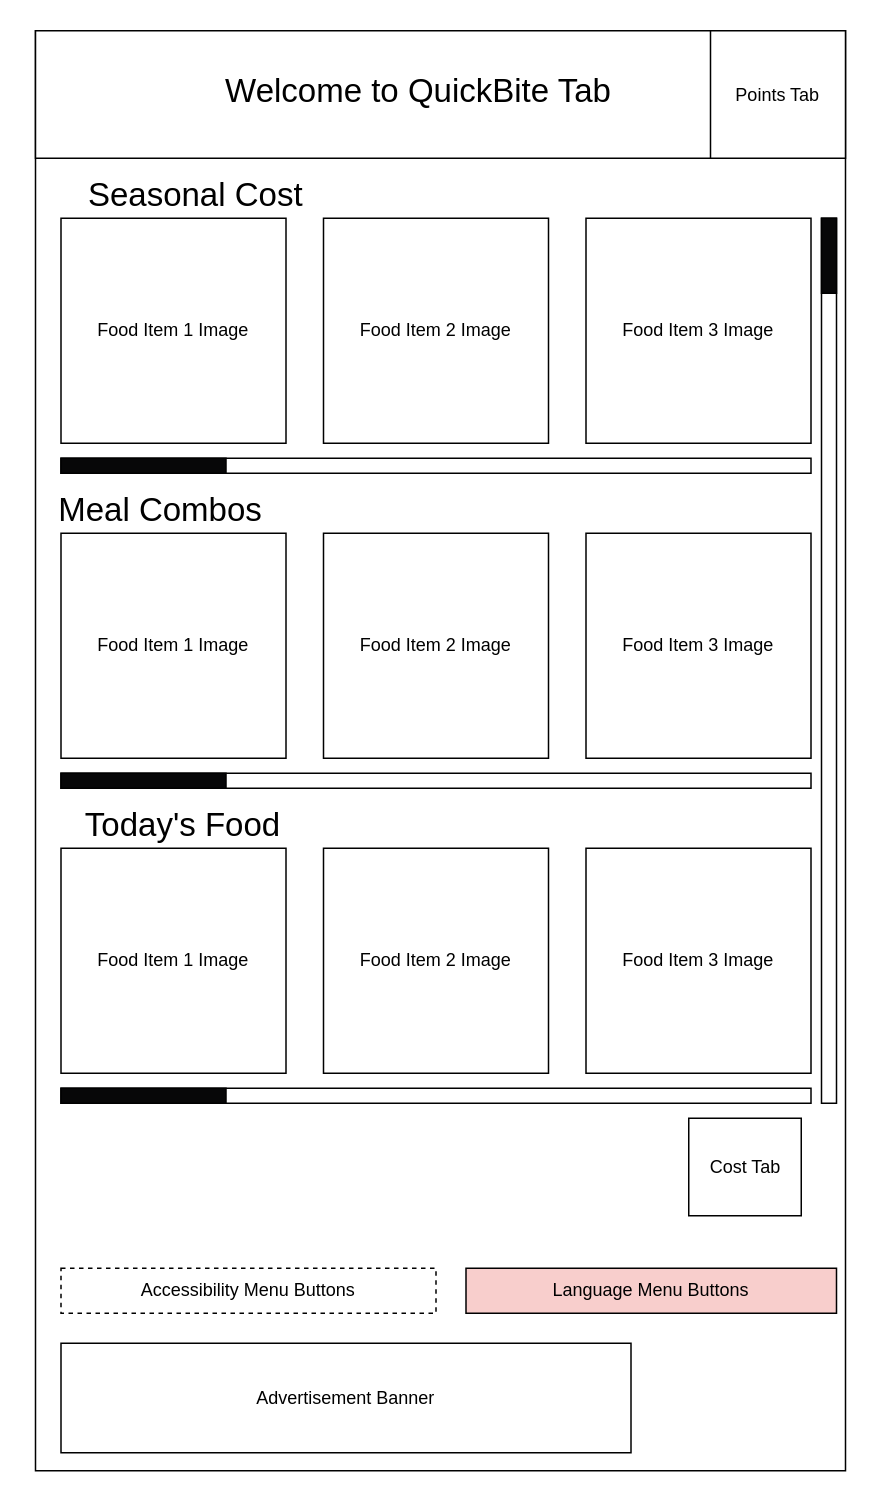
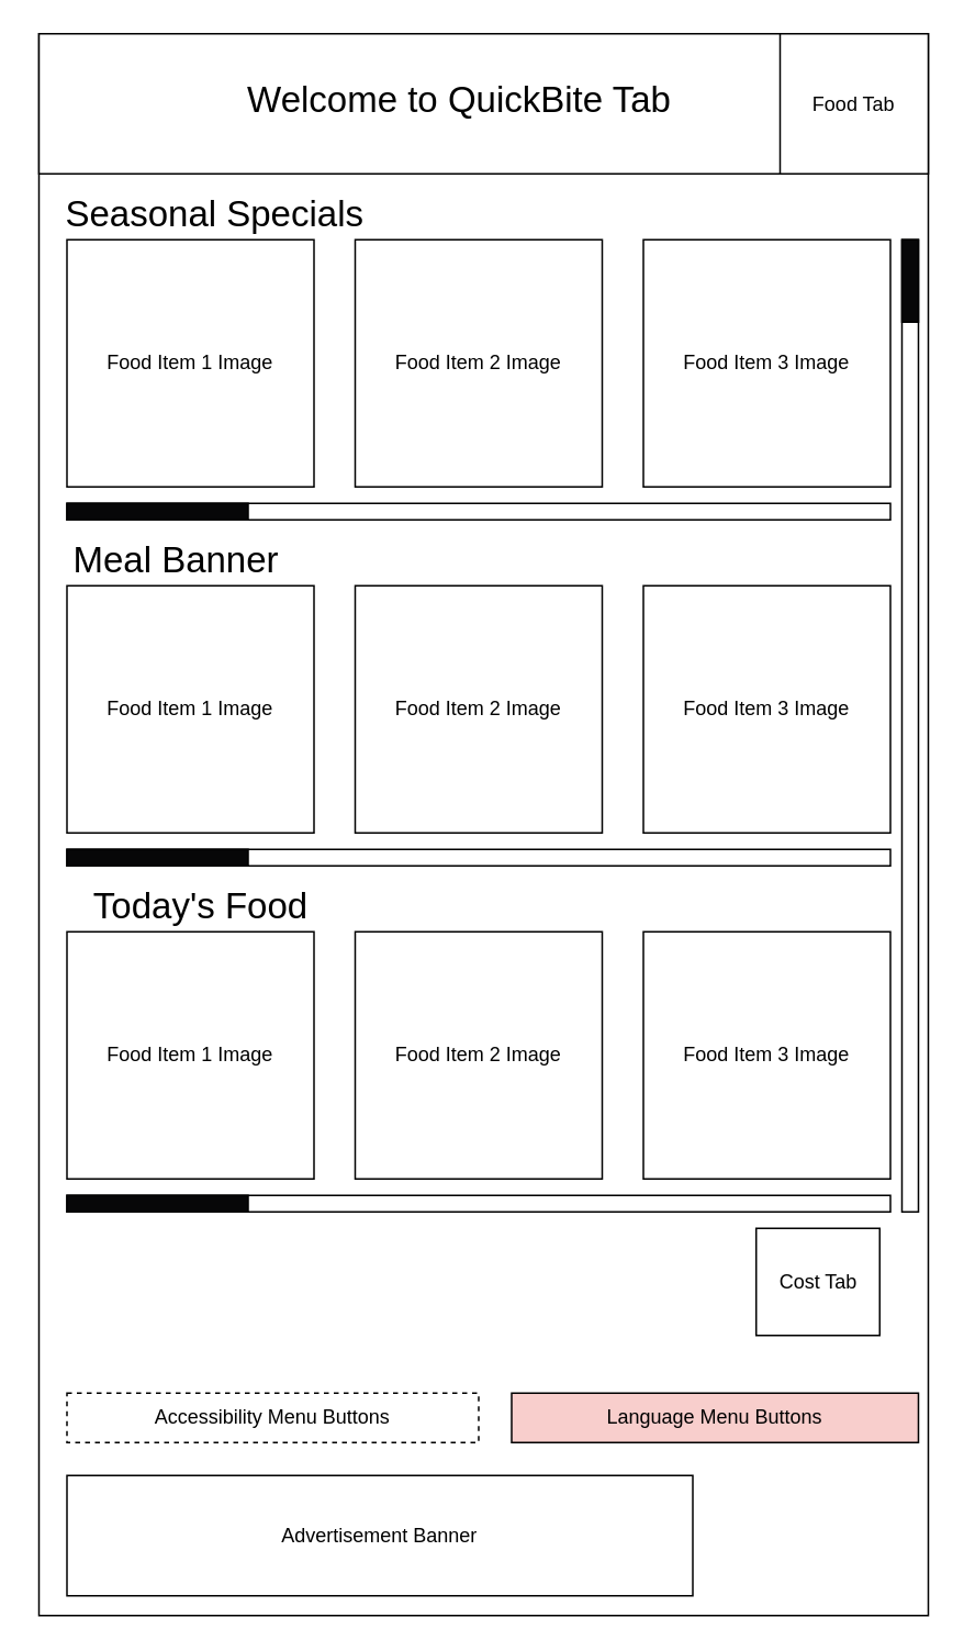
  <mxCell id="0" />
  <mxCell id="1" parent="0" />
  <mxCell id="2" value="" style="whiteSpace=wrap;html=1;" parent="1" vertex="1"><mxGeometry x="23" y="20" width="540" height="960" as="geometry" /></mxCell>
- <mxCell id="3" value="&lt;font style=&quot;font-size: 22px;&quot;&gt;Seasonal Cost&lt;/font&gt;" style="text;html=1;strokeColor=none;fillColor=none;align=center;verticalAlign=middle;whiteSpace=wrap;rounded=0;" vertex="1" parent="1"><mxGeometry x="20" y="115" width="220" height="30" as="geometry" /></mxCell>
+ <mxCell id="3" value="&lt;font style=&quot;font-size: 22px;&quot;&gt;Seasonal Specials&lt;/font&gt;" style="text;html=1;strokeColor=none;fillColor=none;align=center;verticalAlign=middle;whiteSpace=wrap;rounded=0;" vertex="1" parent="1"><mxGeometry x="20" y="115" width="220" height="30" as="geometry" /></mxCell>
  <mxCell id="4" value="Food Item 2 Image" style="whiteSpace=wrap;html=1;aspect=fixed;" vertex="1" parent="1"><mxGeometry x="215" y="145" width="150" height="150" as="geometry" /></mxCell>
  <mxCell id="5" value="" style="rounded=0;whiteSpace=wrap;html=1;" vertex="1" parent="1"><mxGeometry x="23" y="20" width="457" height="85" as="geometry" /></mxCell>
  <mxCell id="6" value="Food Item 3 Image" style="whiteSpace=wrap;html=1;aspect=fixed;" vertex="1" parent="1"><mxGeometry x="390" y="145" width="150" height="150" as="geometry" /></mxCell>
  <mxCell id="7" value="" style="rounded=0;whiteSpace=wrap;html=1;" vertex="1" parent="1"><mxGeometry x="40" y="305" width="500" height="10" as="geometry" /></mxCell>
  <mxCell id="8" value="Food Item 1 Image" style="whiteSpace=wrap;html=1;aspect=fixed;" vertex="1" parent="1"><mxGeometry x="40" y="145" width="150" height="150" as="geometry" /></mxCell>
  <mxCell id="9" value="" style="shape=image;html=1;verticalAlign=top;verticalLabelPosition=bottom;labelBackgroundColor=#ffffff;imageAspect=0;aspect=fixed;image=https://cdn1.iconfinder.com/data/icons/heroicons-solid/20/view-list-128.png" vertex="1" parent="1"><mxGeometry x="28" y="28" width="65" height="65" as="geometry" /></mxCell>
  <mxCell id="10" value="&lt;font style=&quot;font-size: 22px;&quot;&gt;Welcome to QuickBite Tab&lt;/font&gt;" style="text;html=1;strokeColor=none;fillColor=none;align=center;verticalAlign=middle;whiteSpace=wrap;rounded=0;" vertex="1" parent="1"><mxGeometry x="130" y="45.5" width="297" height="30" as="geometry" /></mxCell>
  <mxCell id="11" value="" style="rounded=0;whiteSpace=wrap;html=1;" vertex="1" parent="1"><mxGeometry x="547" y="145" width="10" height="590" as="geometry" /></mxCell>
  <mxCell id="12" value="" style="rounded=0;whiteSpace=wrap;html=1;labelBackgroundColor=#070708;fillColor=#070708;" vertex="1" parent="1"><mxGeometry x="547" y="145" width="10" height="50" as="geometry" /></mxCell>
  <mxCell id="13" value="" style="rounded=0;whiteSpace=wrap;html=1;labelBackgroundColor=#070708;fillColor=#070708;" vertex="1" parent="1"><mxGeometry x="40" y="305" width="110" height="10" as="geometry" /></mxCell>
  <mxCell id="14" value="Food Item 2 Image" style="whiteSpace=wrap;html=1;aspect=fixed;" vertex="1" parent="1"><mxGeometry x="215" y="355" width="150" height="150" as="geometry" /></mxCell>
  <mxCell id="15" value="Food Item 3 Image" style="whiteSpace=wrap;html=1;aspect=fixed;" vertex="1" parent="1"><mxGeometry x="390" y="355" width="150" height="150" as="geometry" /></mxCell>
  <mxCell id="16" value="Food Item 1 Image" style="whiteSpace=wrap;html=1;aspect=fixed;" vertex="1" parent="1"><mxGeometry x="40" y="355" width="150" height="150" as="geometry" /></mxCell>
  <mxCell id="17" value="" style="rounded=0;whiteSpace=wrap;html=1;" vertex="1" parent="1"><mxGeometry x="40" y="515" width="500" height="10" as="geometry" /></mxCell>
  <mxCell id="18" value="" style="rounded=0;whiteSpace=wrap;html=1;labelBackgroundColor=#070708;fillColor=#070708;" vertex="1" parent="1"><mxGeometry x="40" y="515" width="110" height="10" as="geometry" /></mxCell>
- <mxCell id="19" value="&lt;font style=&quot;font-size: 22px;&quot;&gt;Meal Combos&lt;/font&gt;" style="text;html=1;strokeColor=none;fillColor=none;align=center;verticalAlign=middle;whiteSpace=wrap;rounded=0;" vertex="1" parent="1"><mxGeometry x="23" y="325" width="167" height="30" as="geometry" /></mxCell>
+ <mxCell id="19" value="&lt;font style=&quot;font-size: 22px;&quot;&gt;Meal Banner&lt;/font&gt;" style="text;html=1;strokeColor=none;fillColor=none;align=center;verticalAlign=middle;whiteSpace=wrap;rounded=0;" vertex="1" parent="1"><mxGeometry x="23" y="325" width="167" height="30" as="geometry" /></mxCell>
  <mxCell id="20" value="Food Item 2 Image" style="whiteSpace=wrap;html=1;aspect=fixed;" vertex="1" parent="1"><mxGeometry x="215" y="565" width="150" height="150" as="geometry" /></mxCell>
  <mxCell id="21" value="Food Item 3 Image" style="whiteSpace=wrap;html=1;aspect=fixed;" vertex="1" parent="1"><mxGeometry x="390" y="565" width="150" height="150" as="geometry" /></mxCell>
  <mxCell id="22" value="Food Item 1 Image" style="whiteSpace=wrap;html=1;aspect=fixed;" vertex="1" parent="1"><mxGeometry x="40" y="565" width="150" height="150" as="geometry" /></mxCell>
  <mxCell id="23" value="" style="rounded=0;whiteSpace=wrap;html=1;" vertex="1" parent="1"><mxGeometry x="40" y="725" width="500" height="10" as="geometry" /></mxCell>
  <mxCell id="24" value="" style="rounded=0;whiteSpace=wrap;html=1;labelBackgroundColor=#070708;fillColor=#070708;" vertex="1" parent="1"><mxGeometry x="40" y="725" width="110" height="10" as="geometry" /></mxCell>
  <mxCell id="25" value="&lt;span style=&quot;font-size: 22px;&quot;&gt;Today's Food&lt;/span&gt;" style="text;html=1;strokeColor=none;fillColor=none;align=center;verticalAlign=middle;whiteSpace=wrap;rounded=0;" vertex="1" parent="1"><mxGeometry x="23" y="535" width="197" height="30" as="geometry" /></mxCell>
- <mxCell id="26" value="Points Tab" style="rounded=0;whiteSpace=wrap;html=1;" vertex="1" parent="1"><mxGeometry x="473" y="20" width="90" height="85" as="geometry" /></mxCell>
+ <mxCell id="26" value="Food Tab" style="rounded=0;whiteSpace=wrap;html=1;" vertex="1" parent="1"><mxGeometry x="473" y="20" width="90" height="85" as="geometry" /></mxCell>
  <mxCell id="27" value="Cost Tab" style="rounded=0;whiteSpace=wrap;html=1;" vertex="1" parent="1"><mxGeometry x="458.5" y="745" width="75" height="65" as="geometry" /></mxCell>
  <mxCell id="28" value="Accessibility Menu Buttons" style="rounded=0;whiteSpace=wrap;html=1;dashed=1;" vertex="1" parent="1"><mxGeometry x="40" y="845" width="250" height="30" as="geometry" /></mxCell>
  <mxCell id="29" value="Language Menu Buttons" style="rounded=0;whiteSpace=wrap;html=1;fillColor=#f8cecc;" vertex="1" parent="1"><mxGeometry x="310" y="845" width="247" height="30" as="geometry" /></mxCell>
  <mxCell id="30" value="Advertisement Banner" style="rounded=0;whiteSpace=wrap;html=1;" vertex="1" parent="1"><mxGeometry x="40" y="895" width="380" height="73" as="geometry" /></mxCell>
